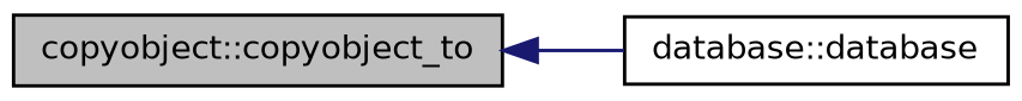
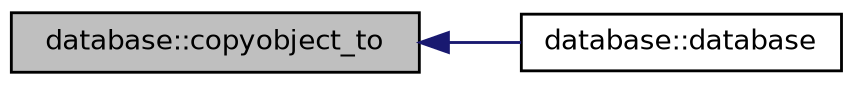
  digraph {
    rankdir=LR
    node [color=black fontname=Helvetica fontsize=10 shape=record style=filled]
-   n1 [fillcolor=grey75 fontcolor=black height=0.2 label="copyobject::copyobject_to" width=0.4]
+   n1 [fillcolor=grey75 fontcolor=black height=0.2 label="database::copyobject_to" width=0.4]
    n2 [fillcolor=white height=0.2 label="database::database" width=0.4]
    n1 -> n2 [color=midnightblue dir=back fontname=Helvetica fontsize=10 labelfontname=Helvetica labelfontsize=10 style=solid]
  }
